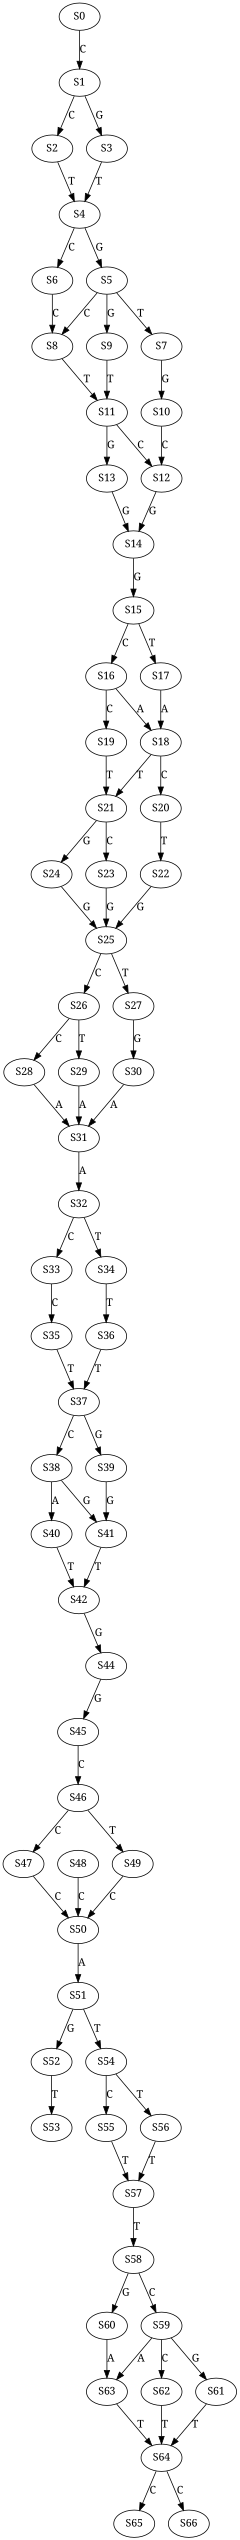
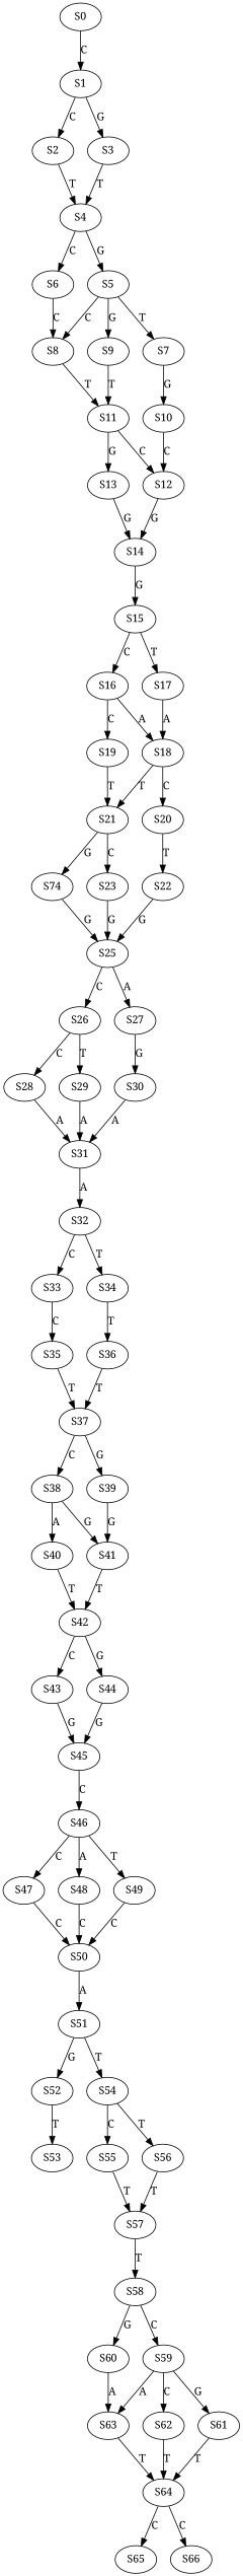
  strict digraph {
    fontname="Noto Serif"
    node [fontname="Noto Serif"]
    edge [fontname="Noto Serif"]
    S0
    S1
    S2
    S3
    S4
    S5
    S6
    S7
    S8
    S9
    S10
    S11
    S12
    S13
    S14
    S15
    S16
    S17
    S18
    S19
    S20
    S21
    S22
    S23
-   S24
+   S24 [label=S74]
    S25
    S26
    S27
    S28
    S29
    S30
    S31
    S32
    S33
    S34
    S35
    S36
    S37
    S38
    S39
    S40
    S41
    S42
+   S43
    S44
    S45
    S46
    S47
    S48
    S49
    S50
    S51
    S52
    S54
    S53
    S55
    S56
    S57
    S58
    S59
    S60
    S61
    S62
    S63
    S64
    S65
    S66
    S0 -> S1 [label=C]
    S1 -> S2 [label=C]
    S1 -> S3 [label=G]
    S2 -> S4 [label=T]
    S3 -> S4 [label=T]
    S4 -> S5 [label=G]
    S4 -> S6 [label=C]
    S5 -> S7 [label=T]
    S5 -> S8 [label=C]
    S5 -> S9 [label=G]
    S6 -> S8 [label=C]
    S7 -> S10 [label=G]
    S8 -> S11 [label=T]
    S9 -> S11 [label=T]
    S10 -> S12 [label=C]
    S11 -> S12 [label=C]
    S11 -> S13 [label=G]
    S12 -> S14 [label=G]
    S13 -> S14 [label=G]
    S14 -> S15 [label=G]
    S15 -> S16 [label=C]
    S15 -> S17 [label=T]
    S16 -> S18 [label=A]
    S16 -> S19 [label=C]
    S17 -> S18 [label=A]
    S18 -> S20 [label=C]
    S18 -> S21 [label=T]
    S19 -> S21 [label=T]
    S20 -> S22 [label=T]
    S21 -> S23 [label=C]
    S21 -> S24 [label=G]
    S22 -> S25 [label=G]
    S23 -> S25 [label=G]
    S24 -> S25 [label=G]
    S25 -> S26 [label=C]
-   S25 -> S27 [label=T]
+   S25 -> S27 [label=A]
    S26 -> S28 [label=C]
    S26 -> S29 [label=T]
    S27 -> S30 [label=G]
    S28 -> S31 [label=A]
    S29 -> S31 [label=A]
    S30 -> S31 [label=A]
    S31 -> S32 [label=A]
    S32 -> S33 [label=C]
    S32 -> S34 [label=T]
    S33 -> S35 [label=C]
    S34 -> S36 [label=T]
    S35 -> S37 [label=T]
    S36 -> S37 [label=T]
    S37 -> S38 [label=C]
    S37 -> S39 [label=G]
    S38 -> S40 [label=A]
    S38 -> S41 [label=G]
    S39 -> S41 [label=G]
    S40 -> S42 [label=T]
    S41 -> S42 [label=T]
+   S42 -> S43 [label=C]
    S42 -> S44 [label=G]
+   S43 -> S45 [label=G]
    S44 -> S45 [label=G]
    S45 -> S46 [label=C]
    S46 -> S47 [label=C]
+   S46 -> S48 [label=A]
    S46 -> S49 [label=T]
    S47 -> S50 [label=C]
    S48 -> S50 [label=C]
    S49 -> S50 [label=C]
    S50 -> S51 [label=A]
    S51 -> S52 [label=G]
    S51 -> S54 [label=T]
    S52 -> S53 [label=T]
    S54 -> S55 [label=C]
    S54 -> S56 [label=T]
    S55 -> S57 [label=T]
    S56 -> S57 [label=T]
    S57 -> S58 [label=T]
    S58 -> S59 [label=C]
    S58 -> S60 [label=G]
    S59 -> S61 [label=G]
    S59 -> S62 [label=C]
    S59 -> S63 [label=A]
    S60 -> S63 [label=A]
    S61 -> S64 [label=T]
    S62 -> S64 [label=T]
    S63 -> S64 [label=T]
    S64 -> S65 [label=C]
    S64 -> S66 [label=C]
  }
